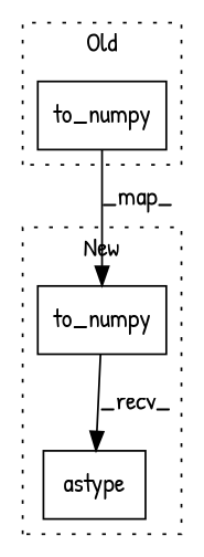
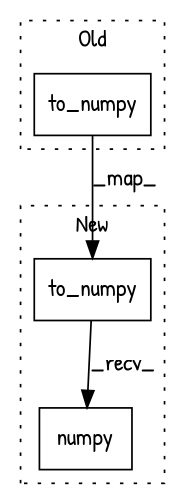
  digraph {
    fontname="Patrick Hand"
    node [a=32 l=10 s=3176 shape=box fontname="Patrick Hand"]
    edge [fontname="Patrick Hand"]
    n1 [label=to_numpy]
-   n2 [l="7,1" label=astype s="3187,3199"]
+   n2 [l="7,1" label=numpy s="3187,3199"]
    n3 [label=to_numpy]
    subgraph cluster_1 {
      label=New
      style=dotted
      n1
      n2
    }
    subgraph cluster_2 {
      label=Old
      style=dotted
      n3
    }
    n1 -> n2 [label=_recv_]
    n3 -> n1 [label=_map_]
  }
